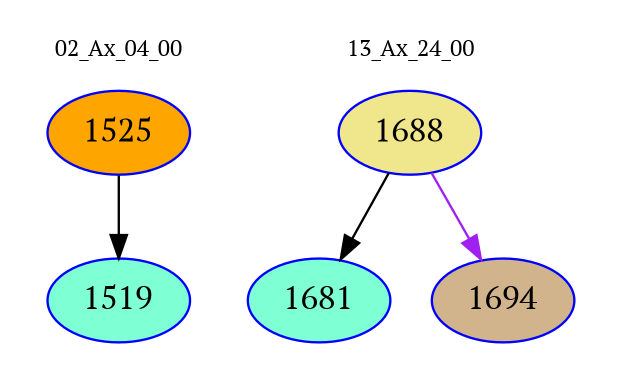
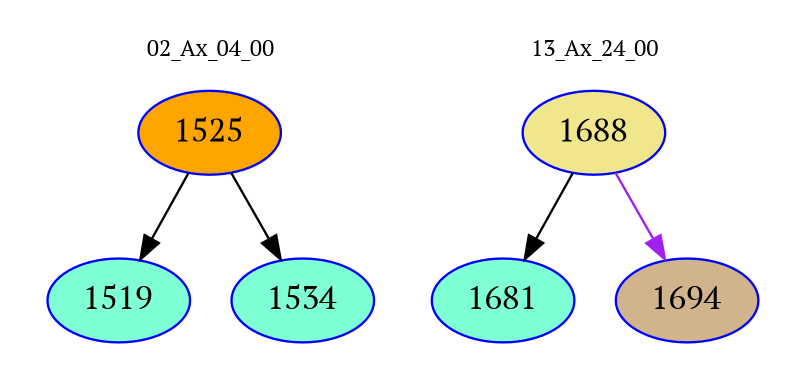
  digraph {
    fontname="PT Serif"
    node [color=blue fillcolor=aquamarine fontname="PT Serif" style=filled]
    edge [color=black fontname="PT Serif"]
    n1 [fillcolor=orange label=1525]
    n2 [label=1519]
+   n3 [label=1534]
    n4 [fillcolor=khaki label=1688]
    n5 [label=1681]
    n6 [fillcolor=tan label=1694]
    subgraph cluster_1 {
      color=white
      fontsize=10
      label="02_Ax_04_00"
      n1
      n2
+     n3
    }
    subgraph cluster_2 {
      color=white
      fontsize=10
      label="13_Ax_24_00"
      n4
      n5
      n6
    }
    n1 -> n2
+   n1 -> n3
    n4 -> n5
    n4 -> n6 [color=purple]
  }
